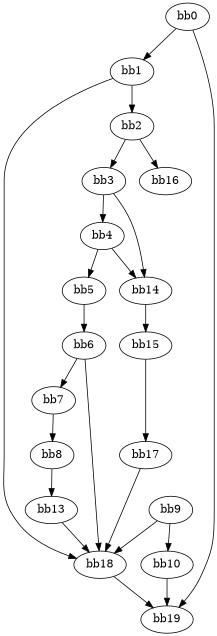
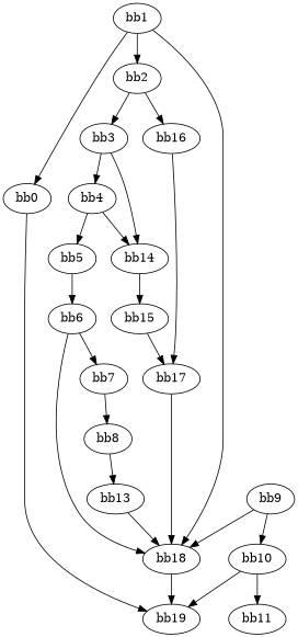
  digraph {
    n1 [label="bb0\l"]
    n2 [label="bb1\l"]
    n3 [label="bb19\l"]
    n4 [label="bb2\l"]
    n5 [label="bb18\l"]
    n6 [label="bb3\l"]
    n7 [label="bb16\l"]
    n8 [label="bb4\l"]
    n9 [label="bb14\l"]
    n10 [label="bb17\l"]
    n11 [label="bb5\l"]
    n12 [label="bb15\l"]
    n13 [label="bb6\l"]
    n14 [label="bb7\l"]
    n15 [label="bb8\l"]
    n16 [label="bb13\l"]
    n17 [label="bb9\l"]
    n18 [label="bb10\l"]
-   n1 -> n2
+   n19 [label="bb11\l"]
+   n2 -> n1
    n1 -> n3
    n2 -> n4
    n2 -> n5
    n4 -> n6
    n4 -> n7
    n5 -> n3
    n6 -> n8
    n6 -> n9
+   n7 -> n10
    n8 -> n9
    n8 -> n11
    n9 -> n12
    n10 -> n5
    n11 -> n13
    n12 -> n10
    n13 -> n5
    n13 -> n14
    n14 -> n15
    n15 -> n16
    n16 -> n5
    n17 -> n5
    n17 -> n18
    n18 -> n3
+   n18 -> n19
  }
